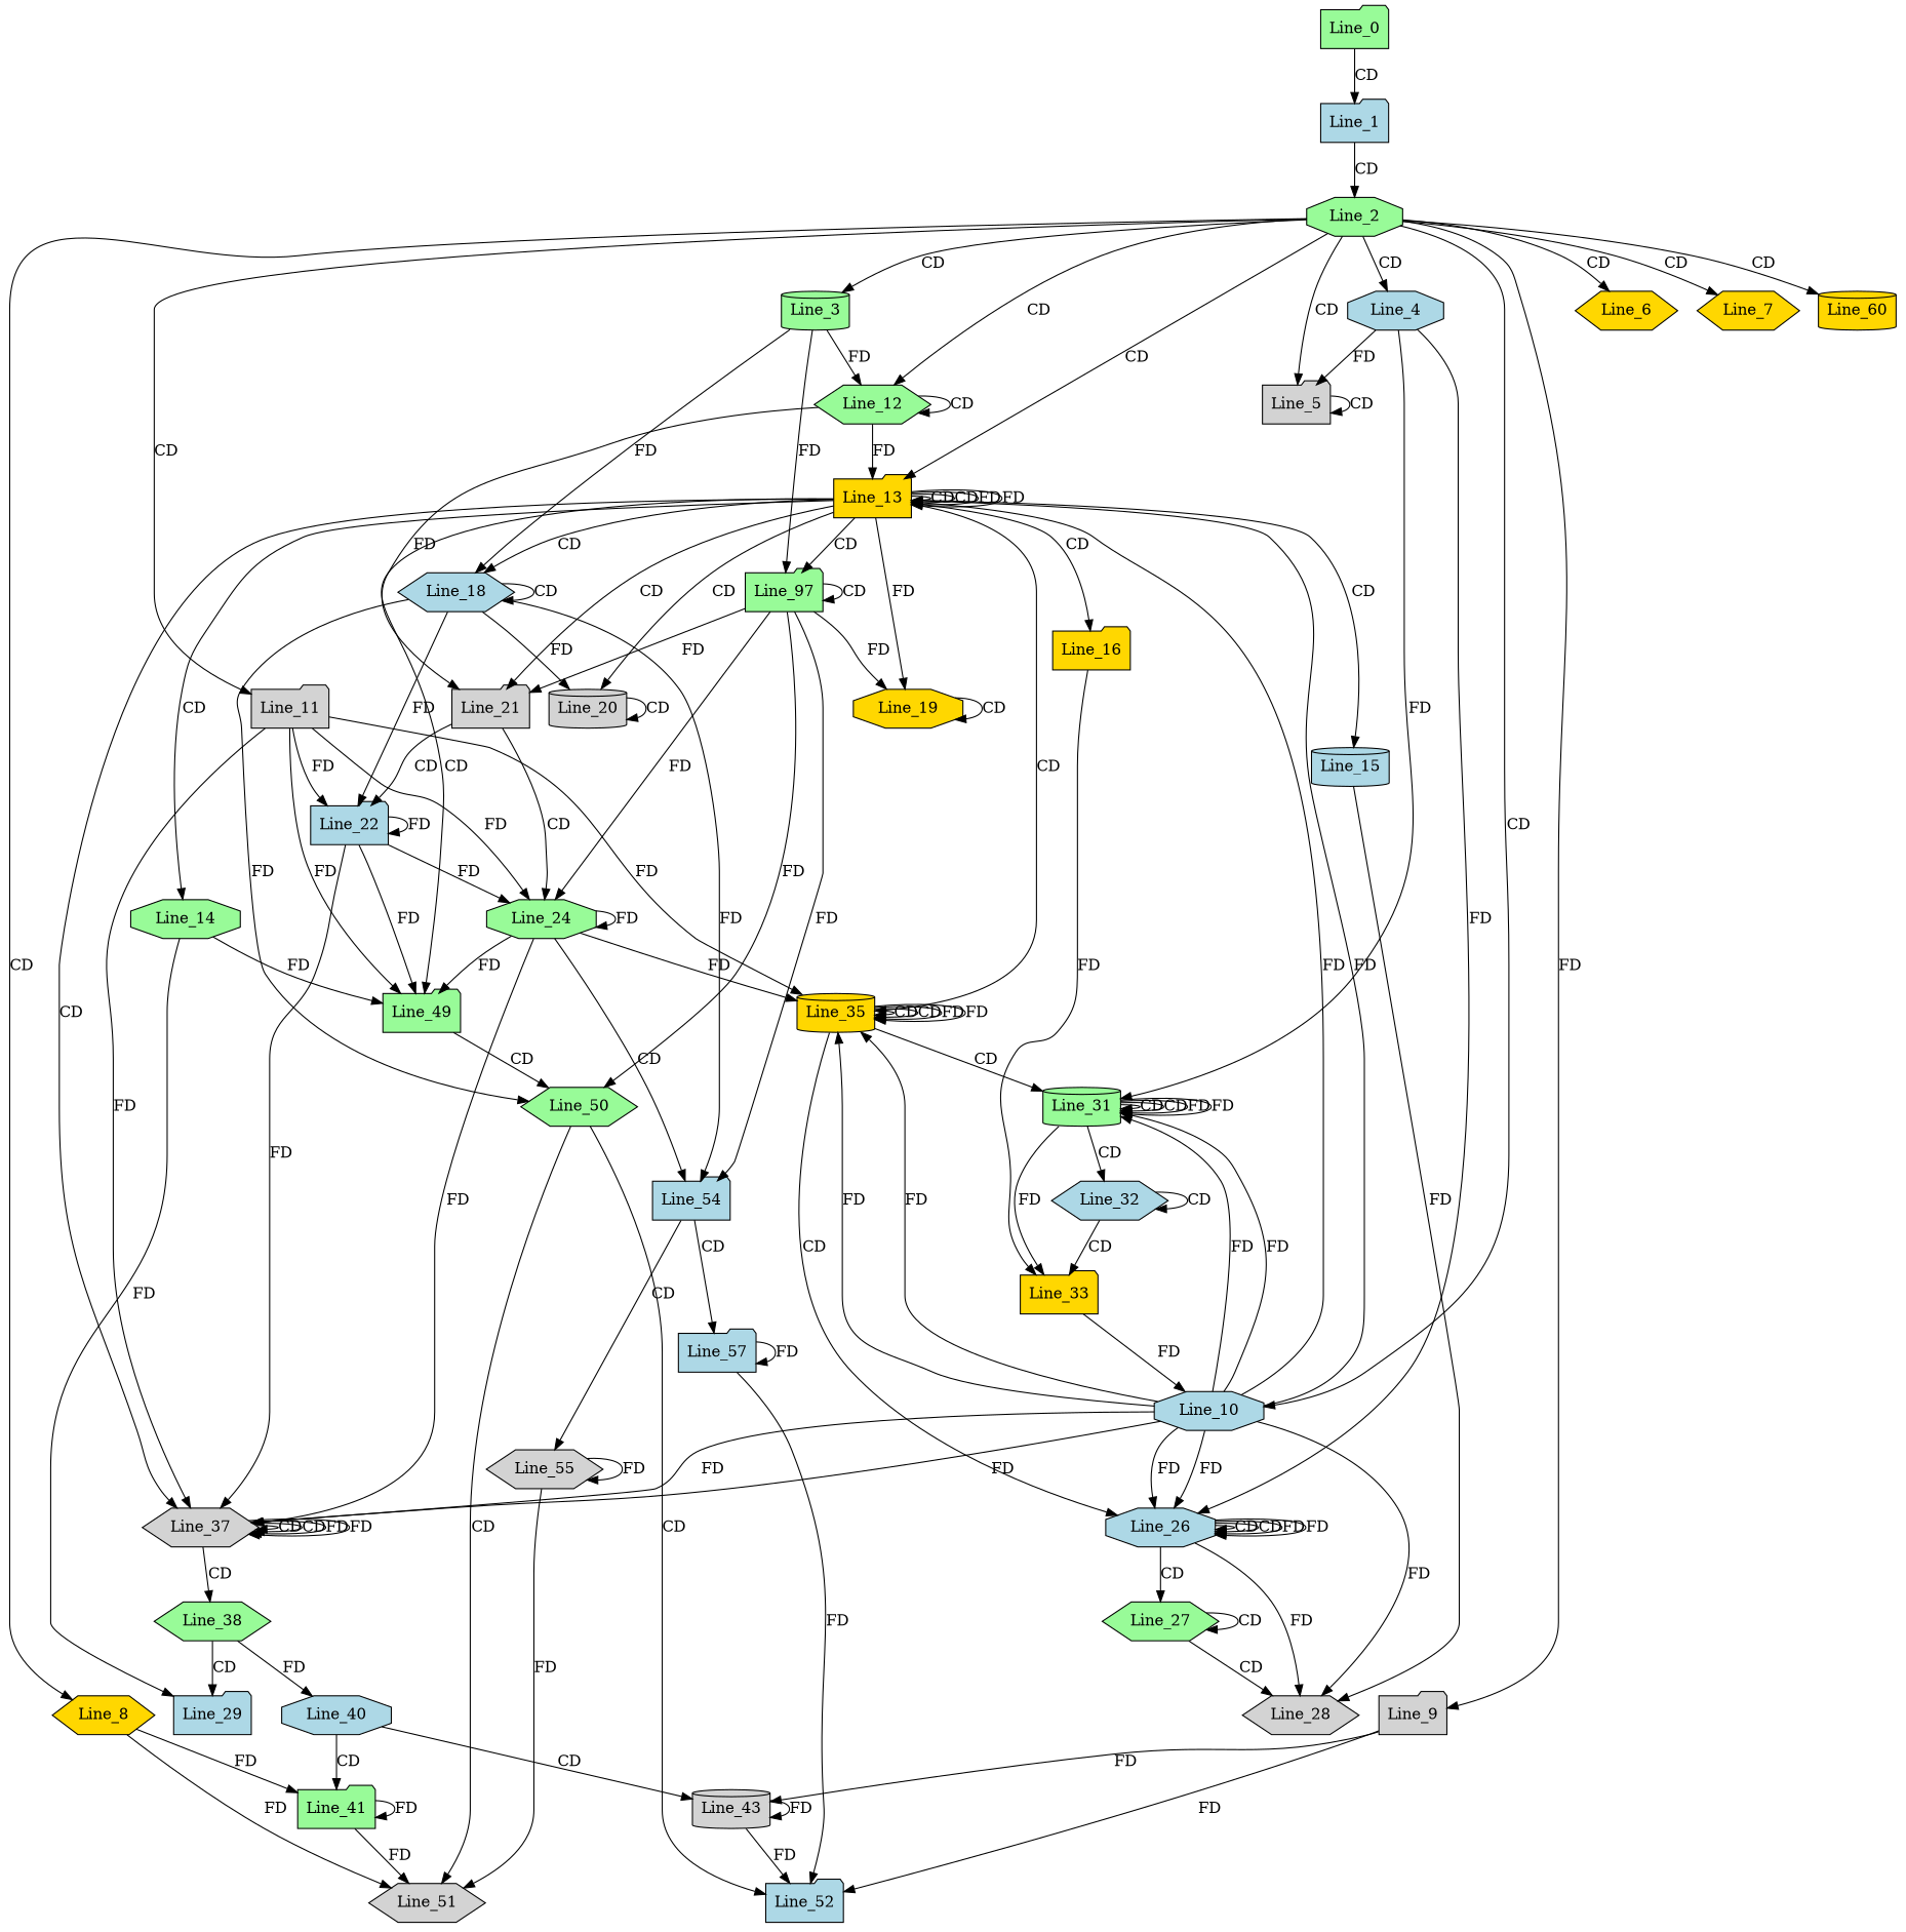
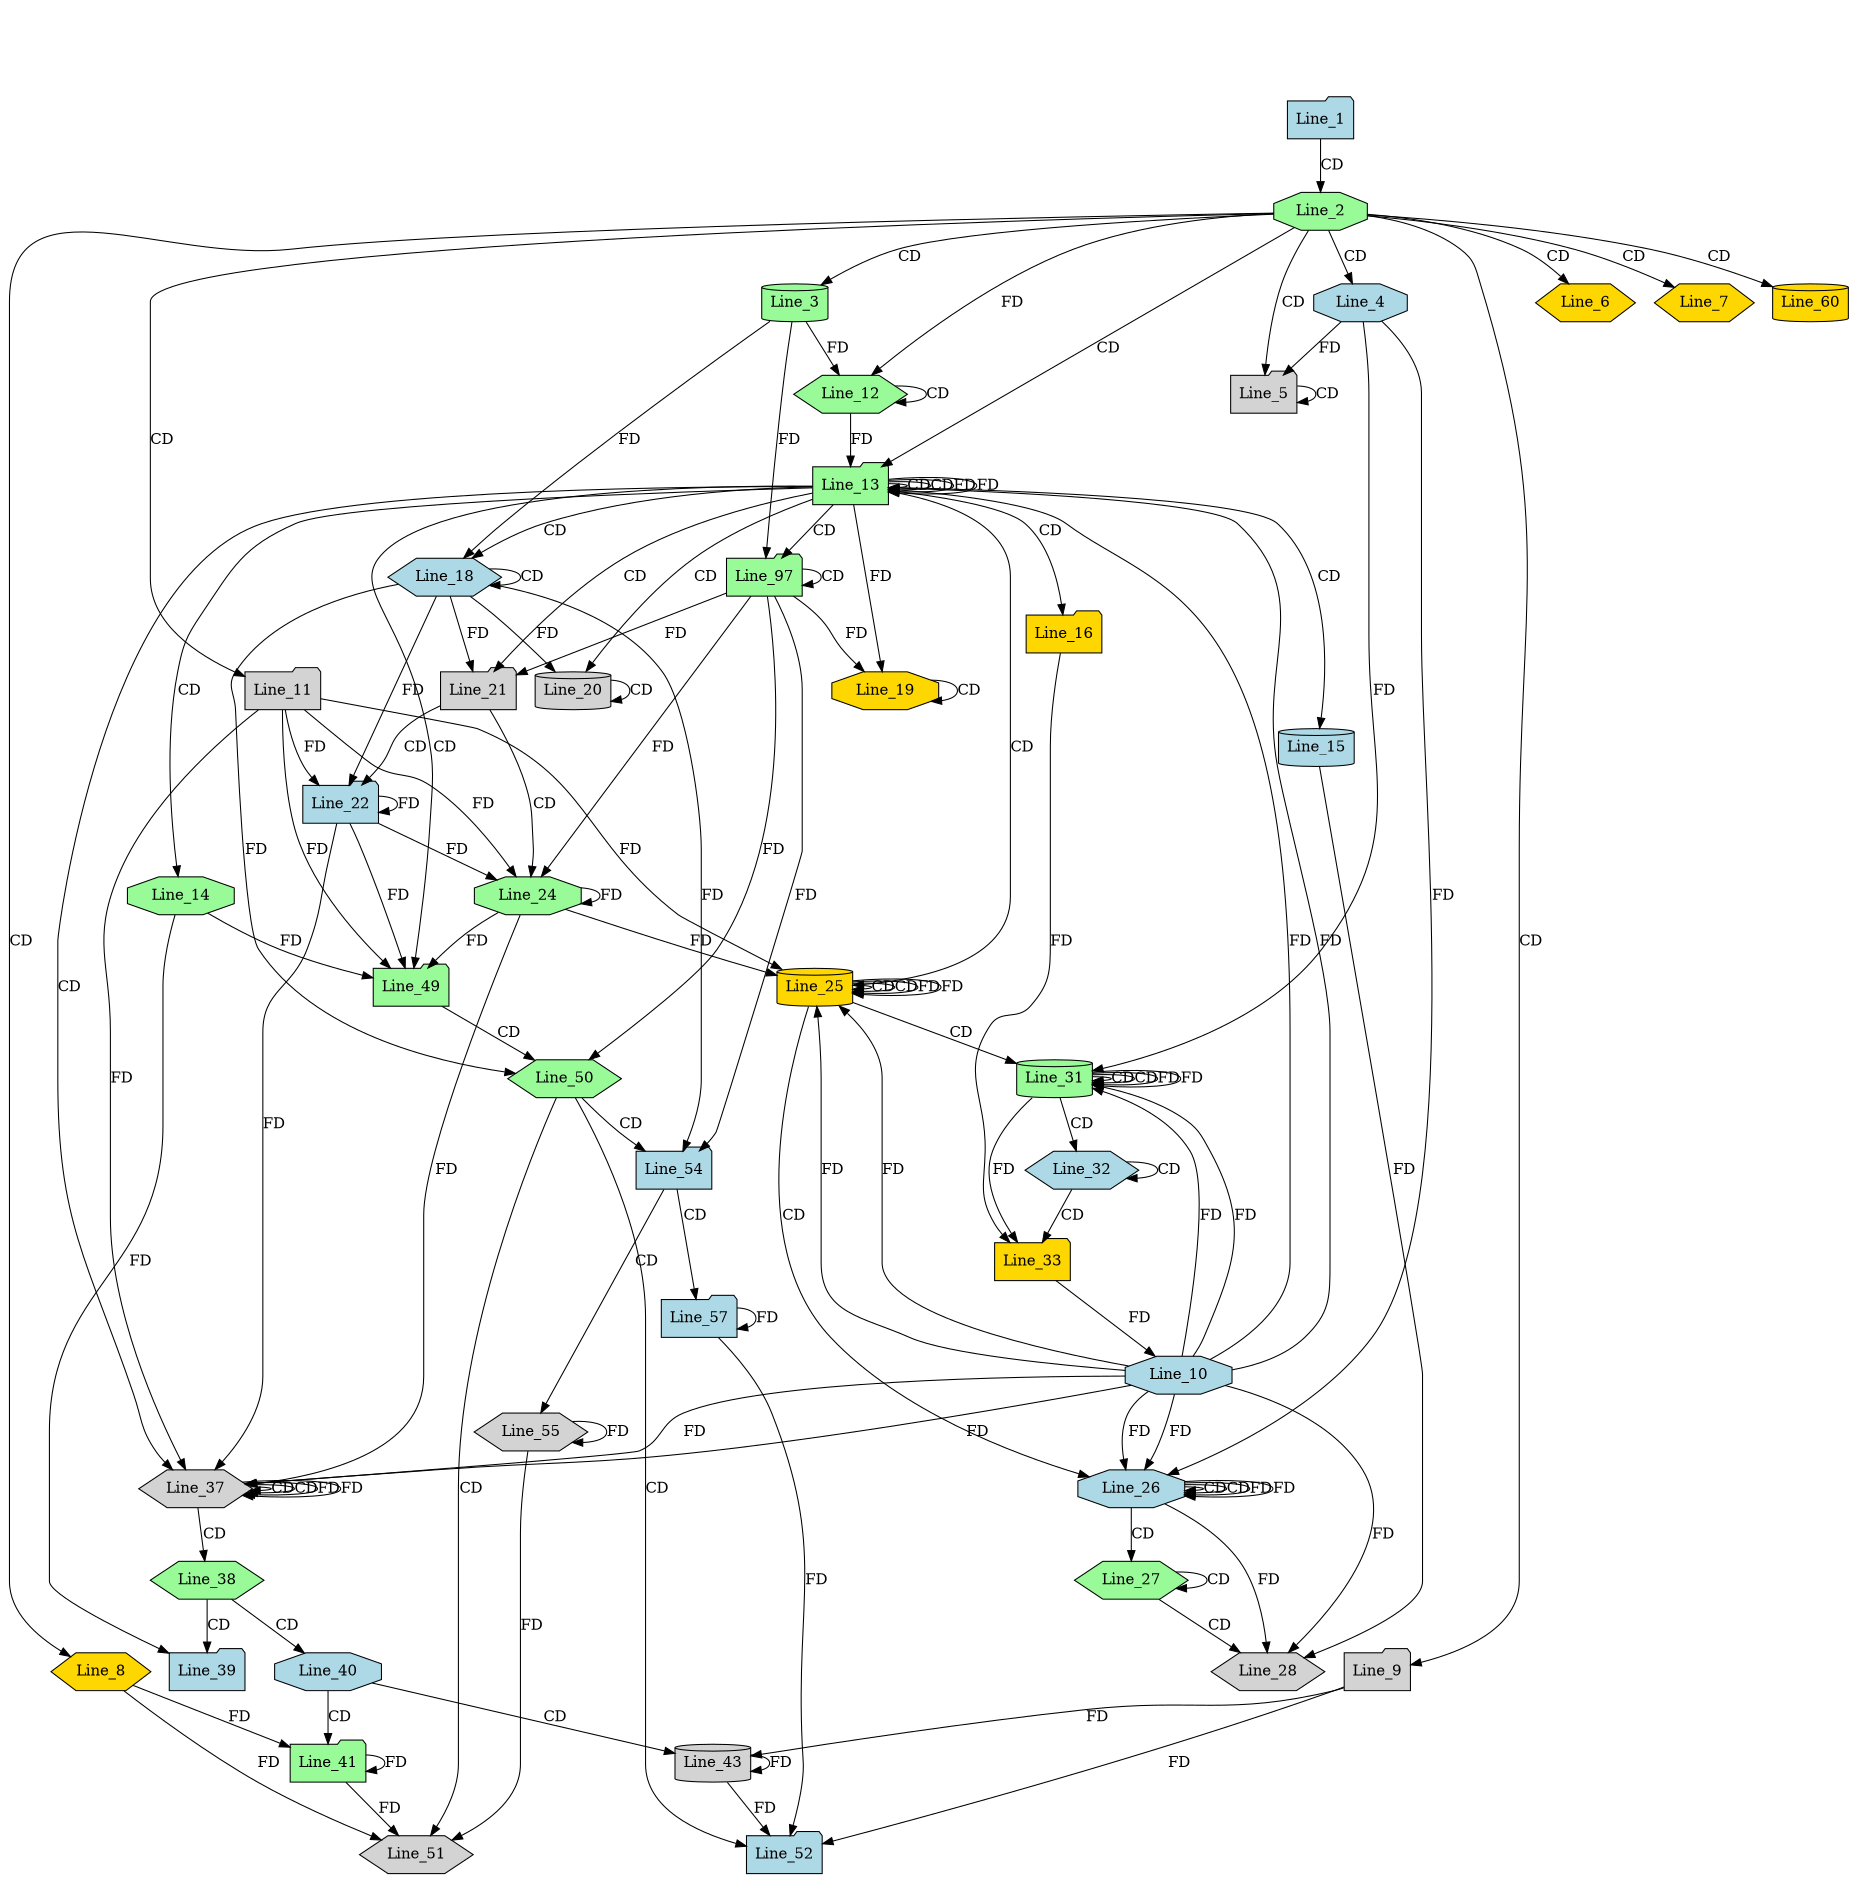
  digraph {
    node [fillcolor=palegreen shape=folder style=filled]
    Line_1 [fillcolor=lightblue]
-   Line_0
    Line_2 [shape=octagon]
    Line_3 [shape=cylinder]
    Line_4 [fillcolor=lightblue shape=octagon]
    Line_5 [fillcolor=lightgrey]
    Line_6 [fillcolor=gold shape=hexagon]
    Line_7 [fillcolor=gold shape=hexagon]
    Line_8 [fillcolor=gold shape=hexagon]
    Line_9 [fillcolor=lightgrey]
    Line_10 [fillcolor=lightblue shape=octagon]
    Line_11 [fillcolor=lightgrey]
    Line_12 [shape=hexagon]
-   Line_13 [fillcolor=gold]
+   Line_13
    Line_60 [fillcolor=gold shape=cylinder]
    n16 [label=Line_97]
    Line_18 [fillcolor=lightblue shape=hexagon]
    Line_26 [fillcolor=lightblue shape=octagon]
    Line_31 [shape=cylinder]
    Line_41
    Line_51 [fillcolor=lightgrey shape=hexagon]
    n22 [fillcolor=lightgrey label=Line_43 shape=cylinder]
    Line_52 [fillcolor=lightblue]
-   Line_25 [fillcolor=gold shape=cylinder label=Line_35]
+   Line_25 [fillcolor=gold shape=cylinder]
    Line_28 [fillcolor=lightgrey shape=hexagon]
    Line_37 [fillcolor=lightgrey shape=hexagon]
    Line_22 [fillcolor=lightblue]
    Line_24 [shape=octagon]
    Line_49
    Line_14 [shape=octagon]
    Line_15 [fillcolor=lightblue shape=cylinder]
    Line_16 [fillcolor=gold]
    Line_19 [fillcolor=gold shape=octagon]
    Line_20 [fillcolor=lightgrey shape=cylinder]
    Line_21 [fillcolor=lightgrey]
    Line_50 [shape=hexagon]
    Line_54 [fillcolor=lightblue]
    Line_27 [shape=hexagon]
    Line_33 [fillcolor=gold]
    Line_32 [fillcolor=lightblue shape=hexagon]
    Line_38 [shape=hexagon]
-   Line_39 [fillcolor=lightblue label=Line_29]
+   Line_39 [fillcolor=lightblue]
    Line_55 [fillcolor=lightgrey shape=hexagon]
    Line_57 [fillcolor=lightblue]
    Line_40 [fillcolor=lightblue shape=octagon]
    Line_1 -> Line_2 [label=CD]
-   Line_0 -> Line_1 [label=CD]
    Line_2 -> Line_3 [label=CD]
    Line_2 -> Line_4 [label=CD]
    Line_2 -> Line_5 [label=CD]
    Line_2 -> Line_6 [label=CD]
    Line_2 -> Line_7 [label=CD]
    Line_2 -> Line_8 [label=CD]
-   Line_2 -> Line_9 [label=FD]
-   Line_2 -> Line_10 [label=CD]
+   Line_2 -> Line_9 [label=CD]
    Line_2 -> Line_11 [label=CD]
-   Line_2 -> Line_12 [label=CD]
+   Line_2 -> Line_12 [label=FD]
    Line_2 -> Line_13 [label=CD]
    Line_2 -> Line_60 [label=CD]
    Line_3 -> Line_12 [label=FD]
    Line_3 -> n16 [label=FD]
    Line_3 -> Line_18 [label=FD]
    Line_4 -> Line_5 [label=FD]
    Line_4 -> Line_26 [label=FD]
    Line_4 -> Line_31 [label=FD]
    Line_5 -> Line_5 [label=CD]
    Line_8 -> Line_41 [label=FD]
    Line_8 -> Line_51 [label=FD]
    Line_9 -> n22 [label=FD]
    Line_9 -> Line_52 [label=FD]
    Line_10 -> Line_13 [label=FD]
    Line_10 -> Line_13 [label=FD]
    Line_10 -> Line_26 [label=FD]
    Line_10 -> Line_26 [label=FD]
    Line_10 -> Line_31 [label=FD]
    Line_10 -> Line_31 [label=FD]
    Line_10 -> Line_25 [label=FD]
    Line_10 -> Line_25 [label=FD]
    Line_10 -> Line_28 [label=FD]
    Line_10 -> Line_37 [label=FD]
    Line_10 -> Line_37 [label=FD]
    Line_11 -> Line_25 [label=FD]
    Line_11 -> Line_37 [label=FD]
    Line_11 -> Line_22 [label=FD]
    Line_11 -> Line_24 [label=FD]
    Line_11 -> Line_49 [label=FD]
    Line_12 -> Line_12 [label=CD]
    Line_12 -> Line_13 [label=FD]
    Line_13 -> Line_13 [label=CD]
    Line_13 -> Line_13 [label=CD]
    Line_13 -> Line_13 [label=FD]
    Line_13 -> Line_13 [label=FD]
    Line_13 -> n16 [label=CD]
    Line_13 -> Line_18 [label=CD]
    Line_13 -> Line_25 [label=CD]
    Line_13 -> Line_37 [label=CD]
    Line_13 -> Line_49 [label=CD]
    Line_13 -> Line_14 [label=CD]
    Line_13 -> Line_15 [label=CD]
    Line_13 -> Line_16 [label=CD]
    Line_13 -> Line_19 [label=FD]
    Line_13 -> Line_20 [label=CD]
    Line_13 -> Line_21 [label=CD]
    n16 -> n16 [label=CD]
    n16 -> Line_24 [label=FD]
    n16 -> Line_19 [label=FD]
    n16 -> Line_21 [label=FD]
    n16 -> Line_50 [label=FD]
    n16 -> Line_54 [label=FD]
    Line_18 -> Line_18 [label=CD]
    Line_18 -> Line_22 [label=FD]
    Line_18 -> Line_20 [label=FD]
-   Line_12 -> Line_21 [label=FD]
+   Line_18 -> Line_21 [label=FD]
    Line_18 -> Line_50 [label=FD]
    Line_18 -> Line_54 [label=FD]
    Line_26 -> Line_26 [label=CD]
    Line_26 -> Line_26 [label=CD]
    Line_26 -> Line_26 [label=FD]
    Line_26 -> Line_26 [label=FD]
    Line_26 -> Line_28 [label=FD]
    Line_26 -> Line_27 [label=CD]
    Line_31 -> Line_31 [label=CD]
    Line_31 -> Line_31 [label=CD]
    Line_31 -> Line_31 [label=FD]
    Line_31 -> Line_31 [label=FD]
    Line_31 -> Line_33 [label=FD]
    Line_31 -> Line_32 [label=CD]
    Line_41 -> Line_41 [label=FD]
    Line_41 -> Line_51 [label=FD]
    n22 -> n22 [label=FD]
    n22 -> Line_52 [label=FD]
    Line_25 -> Line_26 [label=CD]
    Line_25 -> Line_31 [label=CD]
    Line_25 -> Line_25 [label=CD]
    Line_25 -> Line_25 [label=CD]
    Line_25 -> Line_25 [label=FD]
    Line_25 -> Line_25 [label=FD]
    Line_37 -> Line_37 [label=CD]
    Line_37 -> Line_37 [label=CD]
    Line_37 -> Line_37 [label=FD]
    Line_37 -> Line_37 [label=FD]
    Line_37 -> Line_38 [label=CD]
    Line_22 -> Line_37 [label=FD]
    Line_22 -> Line_22 [label=FD]
    Line_22 -> Line_24 [label=FD]
    Line_22 -> Line_49 [label=FD]
    Line_24 -> Line_25 [label=FD]
    Line_24 -> Line_37 [label=FD]
    Line_24 -> Line_24 [label=FD]
    Line_24 -> Line_49 [label=FD]
    Line_49 -> Line_50 [label=CD]
    Line_14 -> Line_49 [label=FD]
    Line_14 -> Line_39 [label=FD]
    Line_15 -> Line_28 [label=FD]
    Line_16 -> Line_33 [label=FD]
    Line_19 -> Line_19 [label=CD]
    Line_20 -> Line_20 [label=CD]
    Line_21 -> Line_22 [label=CD]
    Line_21 -> Line_24 [label=CD]
    Line_50 -> Line_51 [label=CD]
    Line_50 -> Line_52 [label=CD]
-   Line_24 -> Line_54 [label=CD]
+   Line_50 -> Line_54 [label=CD]
    Line_54 -> Line_55 [label=CD]
    Line_54 -> Line_57 [label=CD]
    Line_27 -> Line_28 [label=CD]
    Line_27 -> Line_27 [label=CD]
    Line_33 -> Line_10 [label=FD]
    Line_32 -> Line_33 [label=CD]
    Line_32 -> Line_32 [label=CD]
    Line_38 -> Line_39 [label=CD]
-   Line_38 -> Line_40 [label=FD]
+   Line_38 -> Line_40 [label=CD]
    Line_55 -> Line_51 [label=FD]
    Line_55 -> Line_55 [label=FD]
    Line_57 -> Line_52 [label=FD]
    Line_57 -> Line_57 [label=FD]
    Line_40 -> Line_41 [label=CD]
    Line_40 -> n22 [label=CD]
  }
